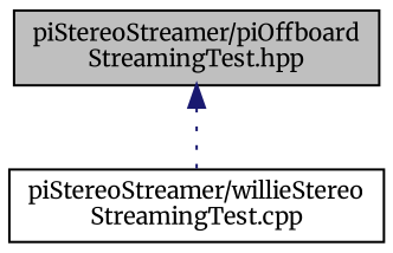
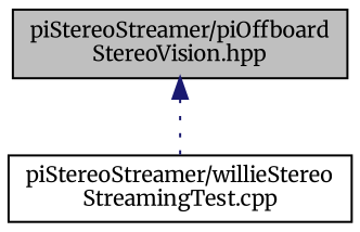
  digraph {
    fontname=Merriweather
    node [color=black fontname=Merriweather fontsize=10 shape=record style=filled]
-   n1 [fillcolor=grey75 fontcolor=black height=0.2 label="piStereoStreamer/piOffboard\lStreamingTest.hpp" width=0.4]
+   n1 [fillcolor=grey75 fontcolor=black height=0.2 label="piStereoStreamer/piOffboard\lStereoVision.hpp" width=0.4]
    n2 [fillcolor=white height=0.2 label="piStereoStreamer/willieStereo\lStreamingTest.cpp" width=0.4]
    n1 -> n2 [color=midnightblue dir=back fontname=Merriweather fontsize=10 labelfontname=Helvetica labelfontsize=10 style=dotted]
  }
